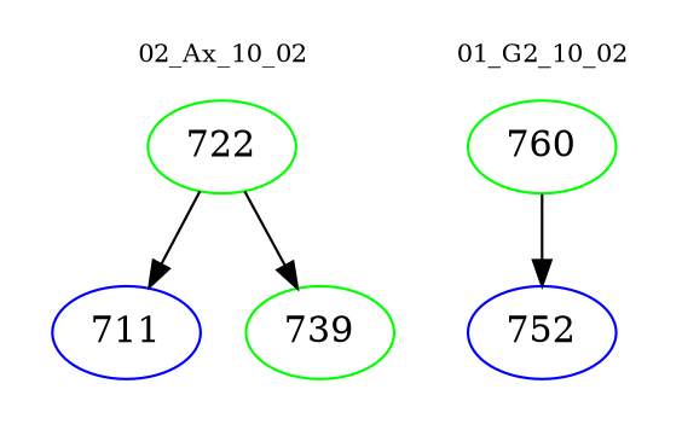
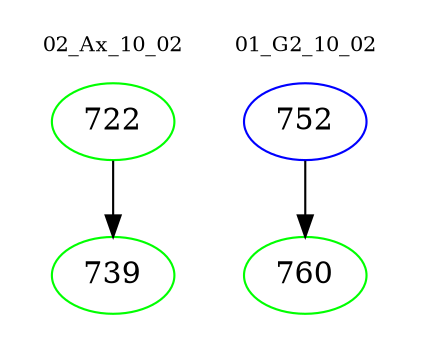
  digraph {
    node [color=green]
    edge [color=black]
    n1 [label=722]
-   n2 [color=blue label=711]
    n3 [label=739]
    n4 [label=760]
    n5 [color=blue label=752]
    subgraph cluster_1 {
      color=white
      fontsize=10
      label="02_Ax_10_02"
      n1
-     n2
      n3
    }
    subgraph cluster_2 {
      color=white
      fontsize=10
      label="01_G2_10_02"
      n4
      n5
    }
-   n1 -> n2
    n1 -> n3
-   n4 -> n5
+   n5 -> n4
  }
